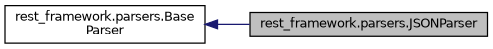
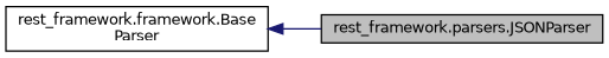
  digraph {
    rankdir=LR
    node [color=black fontname=Helvetica fontsize=10 shape=record style=filled]
    n1 [fillcolor=grey75 fontcolor=black height=0.2 label="rest_framework.parsers.JSONParser" width=0.4]
-   n2 [fillcolor=white height=0.2 label="rest_framework.parsers.Base\lParser" width=0.4]
+   n2 [fillcolor=white height=0.2 label="rest_framework.framework.Base\lParser" width=0.4]
    n2 -> n1 [color=midnightblue dir=back fontname=Helvetica fontsize=10 labelfontname=Helvetica labelfontsize=10 style=solid]
  }
